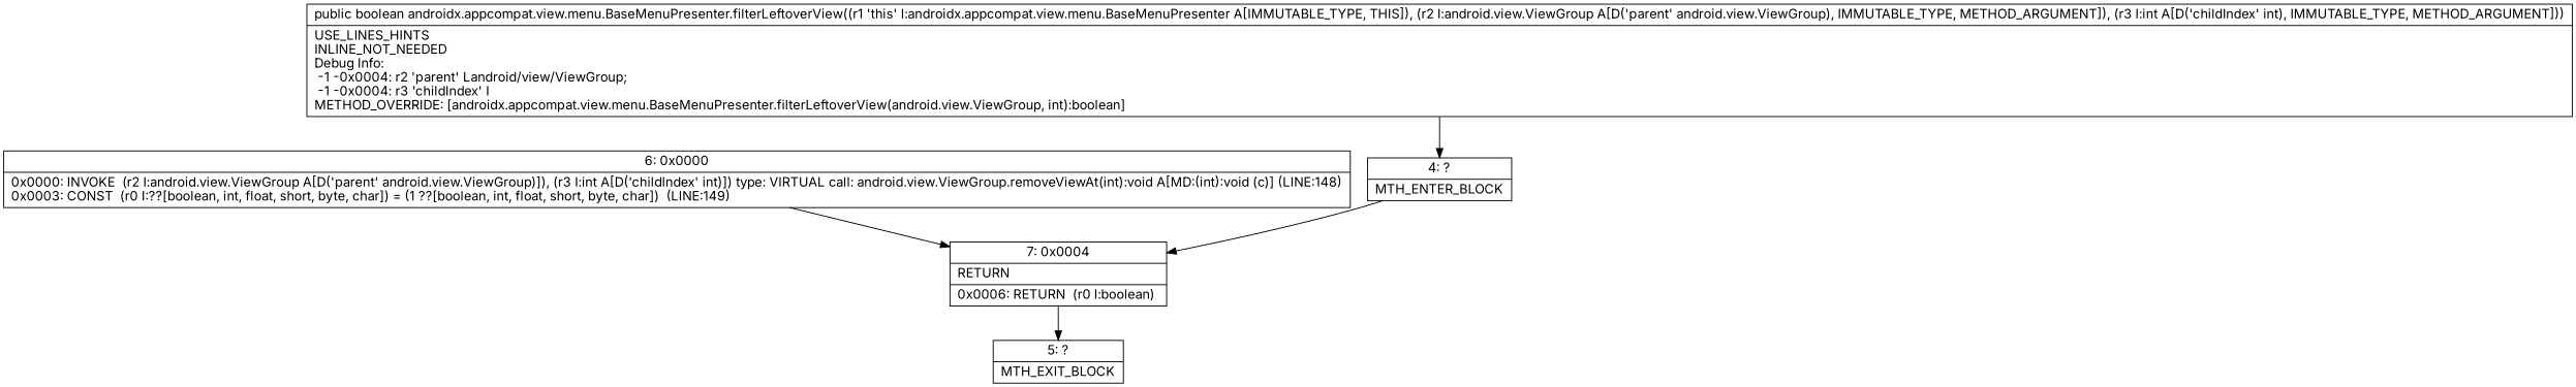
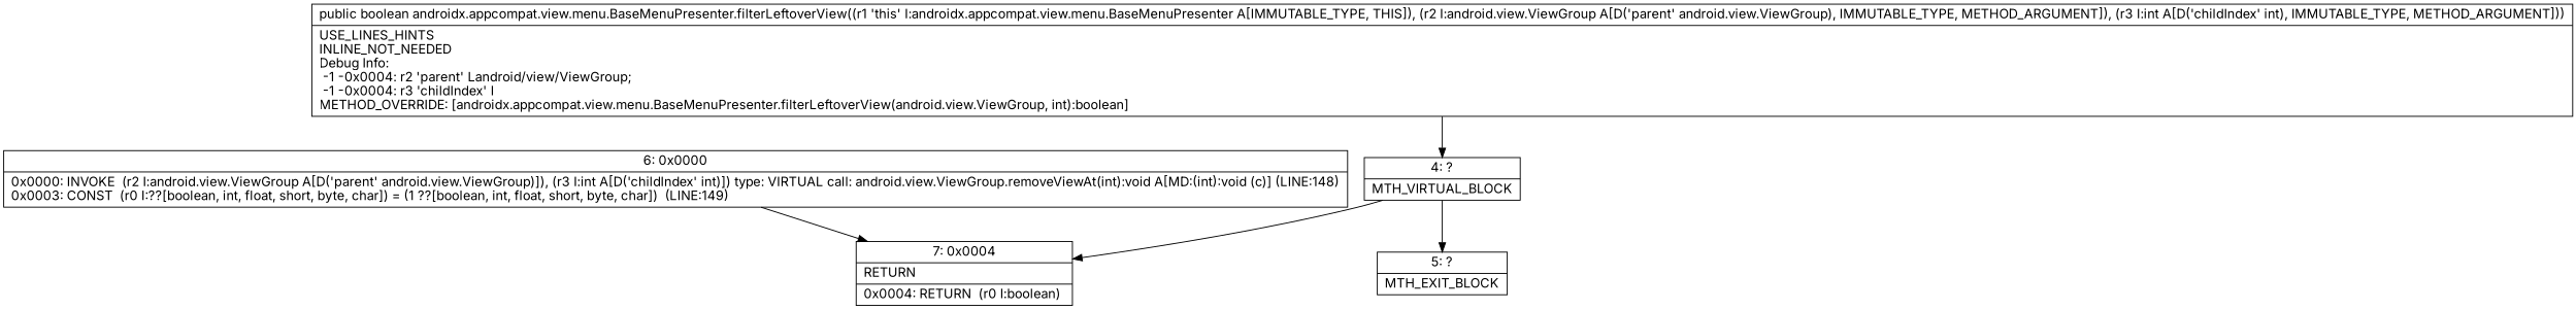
  digraph {
    fontname=Inter
    node [fontname=Inter shape=record]
    edge [fontname=Inter]
-   n1 [label="{4\:\ ?|MTH_ENTER_BLOCK\l}"]
-   n2 [label="{7\:\ 0x0004|RETURN\l|0x0006: RETURN  (r0 I:boolean) \l}"]
+   n1 [label="{4\:\ ?|MTH_VIRTUAL_BLOCK\l}"]
+   n2 [label="{7\:\ 0x0004|RETURN\l|0x0004: RETURN  (r0 I:boolean) \l}"]
    n3 [label="{6\:\ 0x0000|0x0000: INVOKE  (r2 I:android.view.ViewGroup A[D('parent' android.view.ViewGroup)]), (r3 I:int A[D('childIndex' int)]) type: VIRTUAL call: android.view.ViewGroup.removeViewAt(int):void A[MD:(int):void (c)] (LINE:148)\l0x0003: CONST  (r0 I:??[boolean, int, float, short, byte, char]) = (1 ??[boolean, int, float, short, byte, char])  (LINE:149)\l}"]
    n4 [label="{5\:\ ?|MTH_EXIT_BLOCK\l}"]
    n5 [label="{public boolean androidx.appcompat.view.menu.BaseMenuPresenter.filterLeftoverView((r1 'this' I:androidx.appcompat.view.menu.BaseMenuPresenter A[IMMUTABLE_TYPE, THIS]), (r2 I:android.view.ViewGroup A[D('parent' android.view.ViewGroup), IMMUTABLE_TYPE, METHOD_ARGUMENT]), (r3 I:int A[D('childIndex' int), IMMUTABLE_TYPE, METHOD_ARGUMENT]))  | USE_LINES_HINTS\lINLINE_NOT_NEEDED\lDebug Info:\l  \-1 \-0x0004: r2 'parent' Landroid\/view\/ViewGroup;\l  \-1 \-0x0004: r3 'childIndex' I\lMETHOD_OVERRIDE: [androidx.appcompat.view.menu.BaseMenuPresenter.filterLeftoverView(android.view.ViewGroup, int):boolean]\l}"]
    n1 -> n2
-   n2 -> n4
+   n1 -> n4
    n3 -> n2
    n5 -> n1
  }
